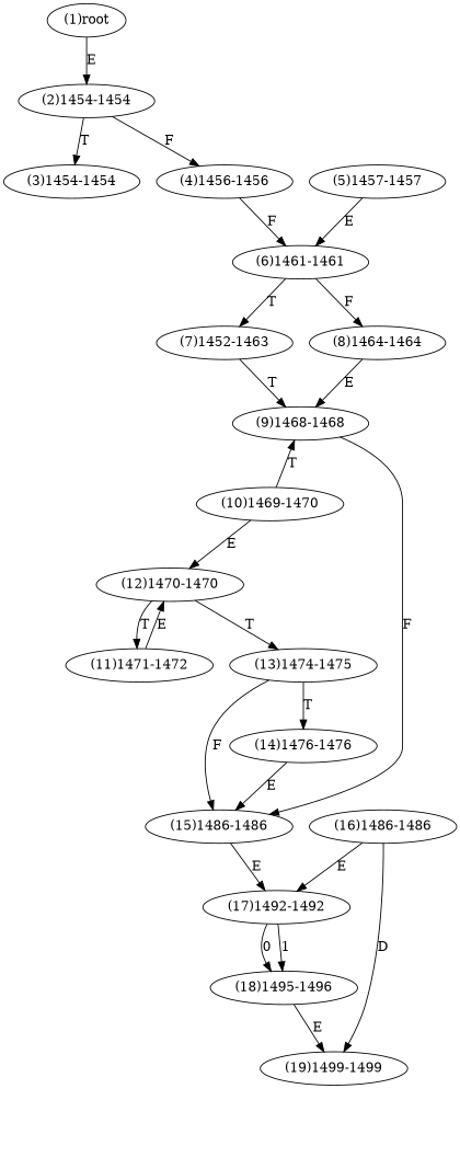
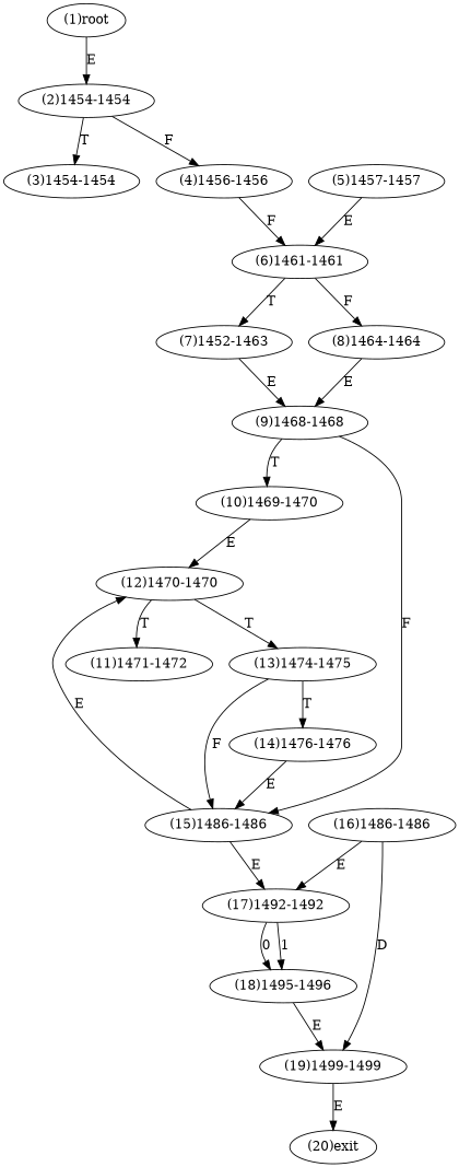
  digraph {
    n1 [label="(1)root"]
    n2 [label="(2)1454-1454"]
    n3 [label="(3)1454-1454"]
    n4 [label="(4)1456-1456"]
    n5 [label="(6)1461-1461"]
+   n6 [label="(20)exit"]
    n7 [label="(5)1457-1457"]
    n8 [label="(7)1452-1463"]
    n9 [label="(8)1464-1464"]
    n10 [label="(9)1468-1468"]
    n11 [label="(10)1469-1470"]
    n12 [label="(15)1486-1486"]
    n13 [label="(12)1470-1470"]
    n14 [label="(17)1492-1492"]
    n15 [label="(11)1471-1472"]
    n16 [label="(13)1474-1475"]
    n17 [label="(14)1476-1476"]
    n18 [label="(18)1495-1496"]
    n19 [label="(19)1499-1499"]
    n20 [label="(16)1486-1486"]
    n1 -> n2 [label=E]
    n2 -> n3 [label=T]
    n2 -> n4 [label=F]
    n4 -> n5 [label=F]
    n5 -> n8 [label=T]
    n5 -> n9 [label=F]
    n7 -> n5 [label=E]
-   n8 -> n10 [label=T]
+   n8 -> n10 [label=E]
    n9 -> n10 [label=E]
-   n11 -> n10 [label=T]
+   n10 -> n11 [label=T]
    n10 -> n12 [label=F]
    n11 -> n13 [label=E]
    n12 -> n14 [label=E]
    n13 -> n15 [label=T]
    n13 -> n16 [label=T]
    n14 -> n18 [label=0]
    n14 -> n18 [label=1]
-   n15 -> n13 [label=E]
+   n12 -> n13 [label=E]
    n16 -> n12 [label=F]
    n16 -> n17 [label=T]
    n17 -> n12 [label=E]
    n18 -> n19 [label=E]
+   n19 -> n6 [label=E]
    n20 -> n14 [label=E]
    n20 -> n19 [label=D]
  }
